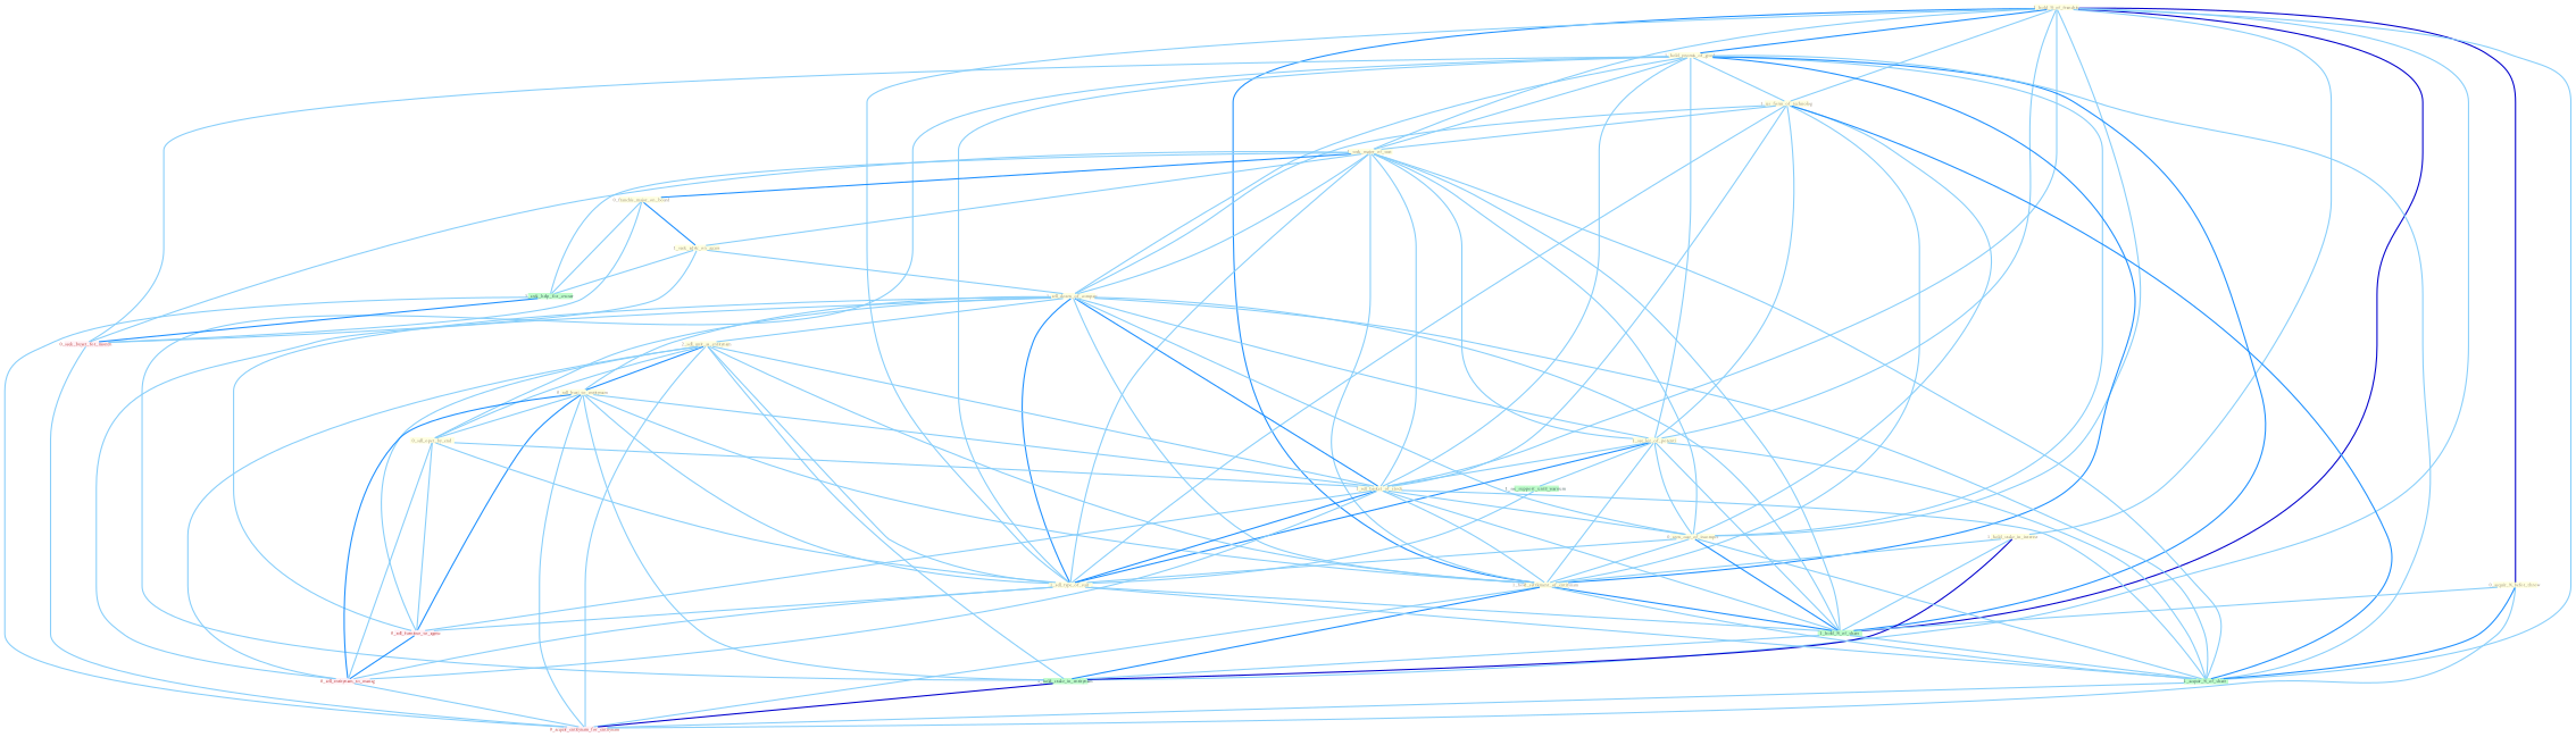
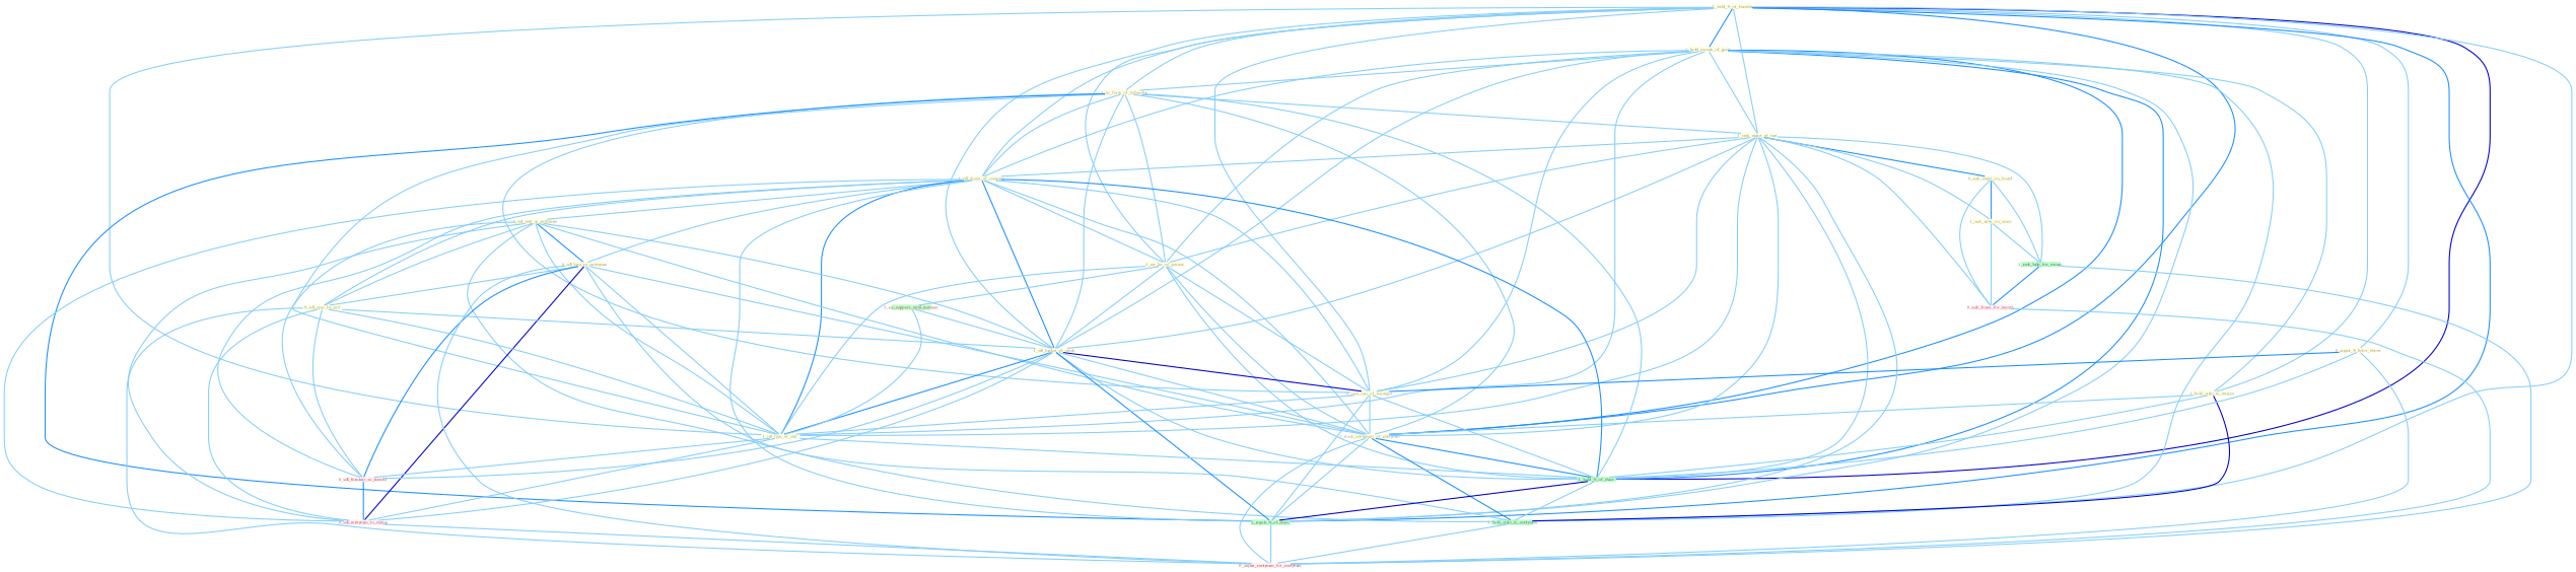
  graph {
    fontname="EB Garamond"
    node [color="#ffffe0" fixedsize=true fontcolor="#8b7d6b" fontname="EB Garamond" fontsize=4 shape=polygon style=filled]
    edge [color="#87cefa" fontname="EB Garamond" w=1]
    "1_hold_%_of_franchis " [height=.06 width=.5]
    "1_hold_promis_of_good " [height=.06 width=.5]
    "1_us_form_of_technolog " [height=.06 width=.5]
    "1_seek_major_of_seat " [height=.06 width=.5]
    "1_hold_stake_in_interest " [height=.06 width=.5]
    "1_sell_dozen_of_compani " [height=.06 width=.5]
    "1_see_lot_of_potenti " [height=.06 width=.5]
    n8 [height=.06 label="2_sell_unit_as_entitynam" width=.5]
    "0_sell_busi_to_entitynam " [height=.06 width=.5]
    "0_sell_oper_by_end " [height=.06 width=.5]
    "1_sell_basket_of_stock " [height=.06 width=.5]
    n12 [height=.06 label="0_seen_case_of_incompet" width=.5]
-   "1_hold_settlement_of_entitynam " [height=.06 width=.5]
-   "0_seek_major_on_board " [height=.06 width=.5 label="0_franchis_major_on_board"]
+   "1_hold_settlement_of_entitynam " [height=.06 width=.5 label="1_stock_settlement_of_entitynam"]
+   "0_seek_major_on_board " [height=.06 width=.5]
    "1_seek_advic_on_access " [height=.06 width=.5]
    "1_sell_type_of_suit " [height=.06 width=.5]
    "0_acquir_%_befor_throw " [height=.06 width=.5]
    "0_seek_buyer_for_month " [color="#fff0f5" fontcolor="#b22222" height=.06 width=.5]
-   "0_sell_furnitur_to_agenc " [color="#fff0f5" fontcolor="#b22222" height=.06 width=.5]
+   "0_sell_furnitur_to_agenc " [color="#fff0f5" fontcolor="#b22222" height=.06 width=.5 label="0_sell_furnitur_to_interest"]
    "0_sell_entitynam_to_manag " [color="#fff0f5" fontcolor="#b22222" height=.06 width=.5]
    "0_acquir_entitynam_for_entitynam " [color="#fff0f5" fontcolor="#b22222" height=.06 width=.5]
    "1_hold_%_of_share " [color="#BDFCC9" fontcolor="#2f4f4f" height=.06 width=.5]
    "1_hold_stake_in_entitynam " [color="#BDFCC9" fontcolor="#2f4f4f" height=.06 width=.5]
    "1_acquir_%_of_share " [color="#BDFCC9" fontcolor="#2f4f4f" height=.06 width=.5]
    "1_seek_help_for_owner " [color="#BDFCC9" fontcolor="#2f4f4f" height=.06 width=.5]
-   "1_see_support_until_yearnum " [color="#BDFCC9" fontcolor="#2f4f4f" height=.06 width=.5]
+   "1_see_support_until_yearnum " [color="#BDFCC9" fontcolor="#b22222" height=.06 width=.5]
    subgraph sub_1 {
      "1_hold_%_of_franchis "
      "1_hold_promis_of_good "
      "1_us_form_of_technolog "
      "1_seek_major_of_seat "
      "1_hold_stake_in_interest "
      "1_sell_dozen_of_compani "
      "1_see_lot_of_potenti "
      n8
      "0_sell_busi_to_entitynam "
      "0_sell_oper_by_end "
      "1_sell_basket_of_stock "
      n12
      "1_hold_settlement_of_entitynam "
      "0_seek_major_on_board "
      "1_seek_advic_on_access "
      "1_sell_type_of_suit "
      "0_acquir_%_befor_throw "
    }
    subgraph sub_2 {
      "0_seek_buyer_for_month "
      "0_sell_furnitur_to_agenc "
      "0_sell_entitynam_to_manag "
      "0_acquir_entitynam_for_entitynam "
    }
    "1_hold_%_of_franchis " -- "1_hold_promis_of_good " [color="#1e90ff" w=2]
    "1_hold_%_of_franchis " -- "1_us_form_of_technolog "
    "1_hold_%_of_franchis " -- "1_seek_major_of_seat "
    "1_hold_%_of_franchis " -- "1_hold_stake_in_interest "
-   "1_seek_advic_on_access " -- "1_sell_dozen_of_compani "
+   "1_hold_%_of_franchis " -- "1_sell_dozen_of_compani "
    "1_hold_%_of_franchis " -- "1_see_lot_of_potenti "
    "1_hold_%_of_franchis " -- "1_sell_basket_of_stock "
    "1_hold_%_of_franchis " -- n12
    "1_hold_%_of_franchis " -- "1_hold_settlement_of_entitynam " [color="#1e90ff" w=2]
    "1_hold_%_of_franchis " -- "1_sell_type_of_suit "
-   "1_hold_%_of_franchis " -- "0_acquir_%_befor_throw " [color="#0000cd"]
+   "1_hold_%_of_franchis " -- "0_acquir_%_befor_throw "
    "1_hold_%_of_franchis " -- "1_hold_%_of_share " [color="#0000cd" w=3]
    "1_hold_%_of_franchis " -- "1_hold_stake_in_entitynam "
-   "1_hold_%_of_franchis " -- "1_acquir_%_of_share " [w=2]
+   "1_hold_%_of_franchis " -- "1_acquir_%_of_share " [color="#1e90ff" w=2]
    "1_hold_promis_of_good " -- "1_us_form_of_technolog "
    "1_hold_promis_of_good " -- "1_seek_major_of_seat "
-   "1_hold_promis_of_good " -- "0_seek_buyer_for_month "
+   "1_hold_promis_of_good " -- "1_hold_stake_in_interest "
    "1_hold_promis_of_good " -- "1_sell_dozen_of_compani "
    "1_hold_promis_of_good " -- "1_see_lot_of_potenti "
    "1_hold_promis_of_good " -- "1_sell_basket_of_stock "
    "1_hold_promis_of_good " -- n12
    "1_hold_promis_of_good " -- "1_hold_settlement_of_entitynam " [color="#1e90ff" w=2]
    "1_hold_promis_of_good " -- "1_sell_type_of_suit "
    "1_hold_promis_of_good " -- "1_hold_%_of_share " [color="#1e90ff" w=2]
    "1_hold_promis_of_good " -- "1_hold_stake_in_entitynam "
    "1_hold_promis_of_good " -- "1_acquir_%_of_share "
    "1_us_form_of_technolog " -- "1_seek_major_of_seat "
    "1_us_form_of_technolog " -- "1_sell_dozen_of_compani "
    "1_us_form_of_technolog " -- "1_see_lot_of_potenti "
    "1_us_form_of_technolog " -- "1_sell_basket_of_stock "
    "1_us_form_of_technolog " -- n12
    "1_us_form_of_technolog " -- "1_hold_settlement_of_entitynam "
    "1_us_form_of_technolog " -- "1_sell_type_of_suit "
+   "1_us_form_of_technolog " -- "1_hold_%_of_share "
    "1_us_form_of_technolog " -- "1_acquir_%_of_share " [color="#1e90ff"]
    "1_seek_major_of_seat " -- "1_sell_dozen_of_compani "
    "1_seek_major_of_seat " -- "1_see_lot_of_potenti "
    "1_seek_major_of_seat " -- "1_sell_basket_of_stock "
    "1_seek_major_of_seat " -- n12
    "1_seek_major_of_seat " -- "1_hold_settlement_of_entitynam "
    "1_seek_major_of_seat " -- "0_seek_major_on_board " [color="#1e90ff" w=2]
    "1_seek_major_of_seat " -- "1_seek_advic_on_access "
    "1_seek_major_of_seat " -- "1_sell_type_of_suit "
    "1_seek_major_of_seat " -- "0_seek_buyer_for_month "
    "1_seek_major_of_seat " -- "1_hold_%_of_share "
    "1_seek_major_of_seat " -- "1_acquir_%_of_share "
    "1_seek_major_of_seat " -- "1_seek_help_for_owner "
    "1_hold_stake_in_interest " -- "1_hold_settlement_of_entitynam "
    "1_hold_stake_in_interest " -- "1_hold_%_of_share "
    "1_hold_stake_in_interest " -- "1_hold_stake_in_entitynam " [color="#0000cd" w=3]
    "1_sell_dozen_of_compani " -- "1_see_lot_of_potenti "
    "1_sell_dozen_of_compani " -- n8
    "1_sell_dozen_of_compani " -- "0_sell_busi_to_entitynam "
    "1_sell_dozen_of_compani " -- "0_sell_oper_by_end "
    "1_sell_dozen_of_compani " -- "1_sell_basket_of_stock " [color="#1e90ff" w=2]
    "1_sell_dozen_of_compani " -- n12
    "1_sell_dozen_of_compani " -- "1_hold_settlement_of_entitynam "
    "1_sell_dozen_of_compani " -- "1_sell_type_of_suit " [color="#1e90ff" w=2]
    "1_sell_dozen_of_compani " -- "0_sell_furnitur_to_agenc "
    "1_sell_dozen_of_compani " -- "0_sell_entitynam_to_manag "
-   "1_sell_dozen_of_compani " -- "1_hold_%_of_share "
+   "1_sell_dozen_of_compani " -- "1_hold_%_of_share " [color="#1e90ff"]
    "1_sell_dozen_of_compani " -- "1_acquir_%_of_share "
    "1_see_lot_of_potenti " -- "1_sell_basket_of_stock "
    "1_see_lot_of_potenti " -- n12
    "1_see_lot_of_potenti " -- "1_hold_settlement_of_entitynam "
-   "1_see_lot_of_potenti " -- "1_sell_type_of_suit " [color="#1e90ff"]
+   "1_see_lot_of_potenti " -- "1_sell_type_of_suit "
    "1_see_lot_of_potenti " -- "1_hold_%_of_share "
-   "1_see_lot_of_potenti " -- "1_acquir_%_of_share "
    "1_see_lot_of_potenti " -- "1_see_support_until_yearnum "
    n8 -- "0_sell_busi_to_entitynam " [color="#1e90ff" w=2]
    n8 -- "0_sell_oper_by_end "
    n8 -- "1_sell_basket_of_stock "
    n8 -- "1_hold_settlement_of_entitynam "
    n8 -- "1_sell_type_of_suit "
    n8 -- "0_sell_furnitur_to_agenc "
    n8 -- "0_sell_entitynam_to_manag "
-   n8 -- "0_acquir_entitynam_for_entitynam "
+   "0_sell_oper_by_end " -- "0_acquir_entitynam_for_entitynam "
    n8 -- "1_hold_stake_in_entitynam "
    "0_sell_busi_to_entitynam " -- "0_sell_oper_by_end "
-   "0_sell_busi_to_entitynam " -- "1_sell_basket_of_stock "
+   "1_see_support_until_yearnum " -- "1_sell_basket_of_stock "
    "0_sell_busi_to_entitynam " -- "1_hold_settlement_of_entitynam "
    "0_sell_busi_to_entitynam " -- "1_sell_type_of_suit "
    "0_sell_busi_to_entitynam " -- "0_sell_furnitur_to_agenc " [color="#1e90ff" w=2]
-   "0_sell_busi_to_entitynam " -- "0_sell_entitynam_to_manag " [color="#1e90ff" w=2]
+   "0_sell_busi_to_entitynam " -- "0_sell_entitynam_to_manag " [color="#0000cd" w=2]
    "0_sell_busi_to_entitynam " -- "0_acquir_entitynam_for_entitynam "
    "0_sell_busi_to_entitynam " -- "1_hold_stake_in_entitynam "
    "0_sell_oper_by_end " -- "1_sell_basket_of_stock "
    "0_sell_oper_by_end " -- "1_sell_type_of_suit "
    "0_sell_oper_by_end " -- "0_sell_furnitur_to_agenc "
    "0_sell_oper_by_end " -- "0_sell_entitynam_to_manag "
-   "1_sell_basket_of_stock " -- n12
+   "1_sell_basket_of_stock " -- n12 [color="#0000cd"]
    "1_sell_basket_of_stock " -- "1_hold_settlement_of_entitynam "
    "1_sell_basket_of_stock " -- "1_sell_type_of_suit " [color="#1e90ff" w=2]
    "1_sell_basket_of_stock " -- "0_sell_furnitur_to_agenc "
    "1_sell_basket_of_stock " -- "0_sell_entitynam_to_manag "
    "1_sell_basket_of_stock " -- "1_hold_%_of_share "
-   "1_sell_basket_of_stock " -- "1_acquir_%_of_share "
+   "1_sell_basket_of_stock " -- "1_acquir_%_of_share " [color="#1e90ff"]
    n12 -- "1_hold_settlement_of_entitynam "
    n12 -- "1_sell_type_of_suit "
-   n12 -- "1_hold_%_of_share " [color="#1e90ff"]
+   n12 -- "1_hold_%_of_share "
    n12 -- "1_acquir_%_of_share "
    "1_hold_settlement_of_entitynam " -- "0_acquir_entitynam_for_entitynam "
    "1_hold_settlement_of_entitynam " -- "1_hold_%_of_share " [color="#1e90ff" w=2]
    "1_hold_settlement_of_entitynam " -- "1_hold_stake_in_entitynam " [color="#1e90ff" w=2]
    "1_hold_settlement_of_entitynam " -- "1_acquir_%_of_share "
    "0_seek_major_on_board " -- "1_seek_advic_on_access " [color="#1e90ff" w=2]
    "0_seek_major_on_board " -- "0_seek_buyer_for_month "
    "0_seek_major_on_board " -- "1_seek_help_for_owner "
    "1_seek_advic_on_access " -- "0_seek_buyer_for_month "
    "1_seek_advic_on_access " -- "1_seek_help_for_owner "
    "1_sell_type_of_suit " -- "0_sell_furnitur_to_agenc "
    "1_sell_type_of_suit " -- "0_sell_entitynam_to_manag "
    "1_sell_type_of_suit " -- "1_hold_%_of_share "
-   "1_sell_type_of_suit " -- "1_acquir_%_of_share "
    "0_acquir_%_befor_throw " -- "0_acquir_entitynam_for_entitynam "
    "0_acquir_%_befor_throw " -- "1_hold_%_of_share "
-   "0_acquir_%_befor_throw " -- "1_acquir_%_of_share " [color="#1e90ff" w=2]
+   "0_acquir_%_befor_throw " -- n12 [color="#1e90ff" w=2]
    "0_seek_buyer_for_month " -- "0_acquir_entitynam_for_entitynam "
    "0_sell_furnitur_to_agenc " -- "0_sell_entitynam_to_manag " [color="#1e90ff" w=2]
    "0_sell_entitynam_to_manag " -- "0_acquir_entitynam_for_entitynam "
    "1_hold_%_of_share " -- "1_hold_stake_in_entitynam "
-   "1_hold_%_of_share " -- "1_acquir_%_of_share " [w=3]
-   "1_hold_stake_in_entitynam " -- "0_acquir_entitynam_for_entitynam " [color="#0000cd"]
+   "1_hold_%_of_share " -- "1_acquir_%_of_share " [color="#0000cd" w=3]
+   "1_hold_stake_in_entitynam " -- "0_acquir_entitynam_for_entitynam "
    "1_acquir_%_of_share " -- "0_acquir_entitynam_for_entitynam "
    "1_seek_help_for_owner " -- "0_seek_buyer_for_month " [color="#1e90ff" w=2]
    "1_seek_help_for_owner " -- "0_acquir_entitynam_for_entitynam "
    "1_see_support_until_yearnum " -- "1_sell_type_of_suit "
  }
